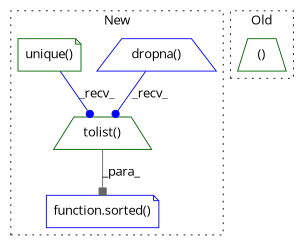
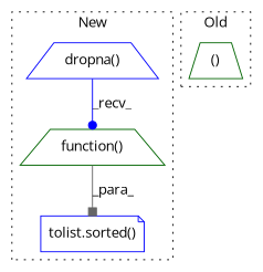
  digraph {
    fontname="Open Sans"
    node [a=75 color=darkgreen fontname="Open Sans" l=33 s=4461 shape=trapezium]
    edge [arrowhead=dot color=blue fontname="Open Sans"]
    n1 [color=blue l=15 label="dropna()"]
-   n2 [l=24 label="unique()" shape=note]
-   n3 [color=blue l="7,1" label="function.sorted()" s="4454,4494" shape=note]
-   n4 [label="tolist()"]
+   n3 [color=blue l="7,1" label="tolist.sorted()" s="4454,4494" shape=note]
+   n4 [label="function()"]
    n5 [a=54 label="()" s=4220]
    subgraph cluster_1 {
      label=New
      style=dotted
      n1
-     n2
      n3
      n4
    }
    subgraph cluster_2 {
      label=Old
      style=dotted
      n5
    }
    n1 -> n4 [label=_recv_]
-   n2 -> n4 [label=_recv_]
    n4 -> n3 [arrowhead=box color=gray40 label=_para_]
  }
